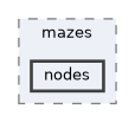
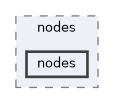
  digraph {
    compound=true
    n1 [color=grey25 fillcolor="#edf0f7" fontname=Helvetica fontsize=10 height=0.2 label=nodes shape=box style="filled,bold" width=0.4]
    subgraph cluster_1 {
      bgcolor="#edf0f7"
      fontname=Helvetica
      fontsize=10
-     label=mazes
+     label=nodes
      pencolor=grey50
      style="filled,dashed"
      n1
    }
  }
